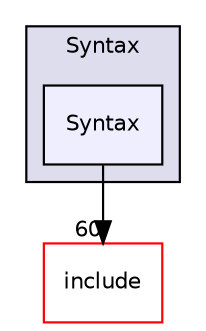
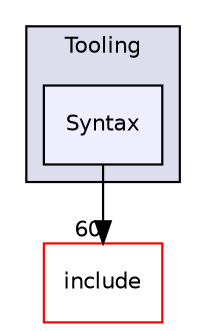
  digraph {
    compound=true
    node [fontname=Helvetica fontsize=10 shape=box]
    n1 [fillcolor="#eeeeff" label=Syntax pencolor=black style=filled]
    n2 [color=red label=include]
    subgraph cluster_1 {
      bgcolor="#ddddee"
      fontname=Helvetica
      fontsize=10
-     label=Syntax
+     label=Tooling
      pencolor=black
      n1
    }
    n1 -> n2 [headlabel=60 labeldistance=1.5 labelfontname=Helvetica labelfontsize=10]
  }
